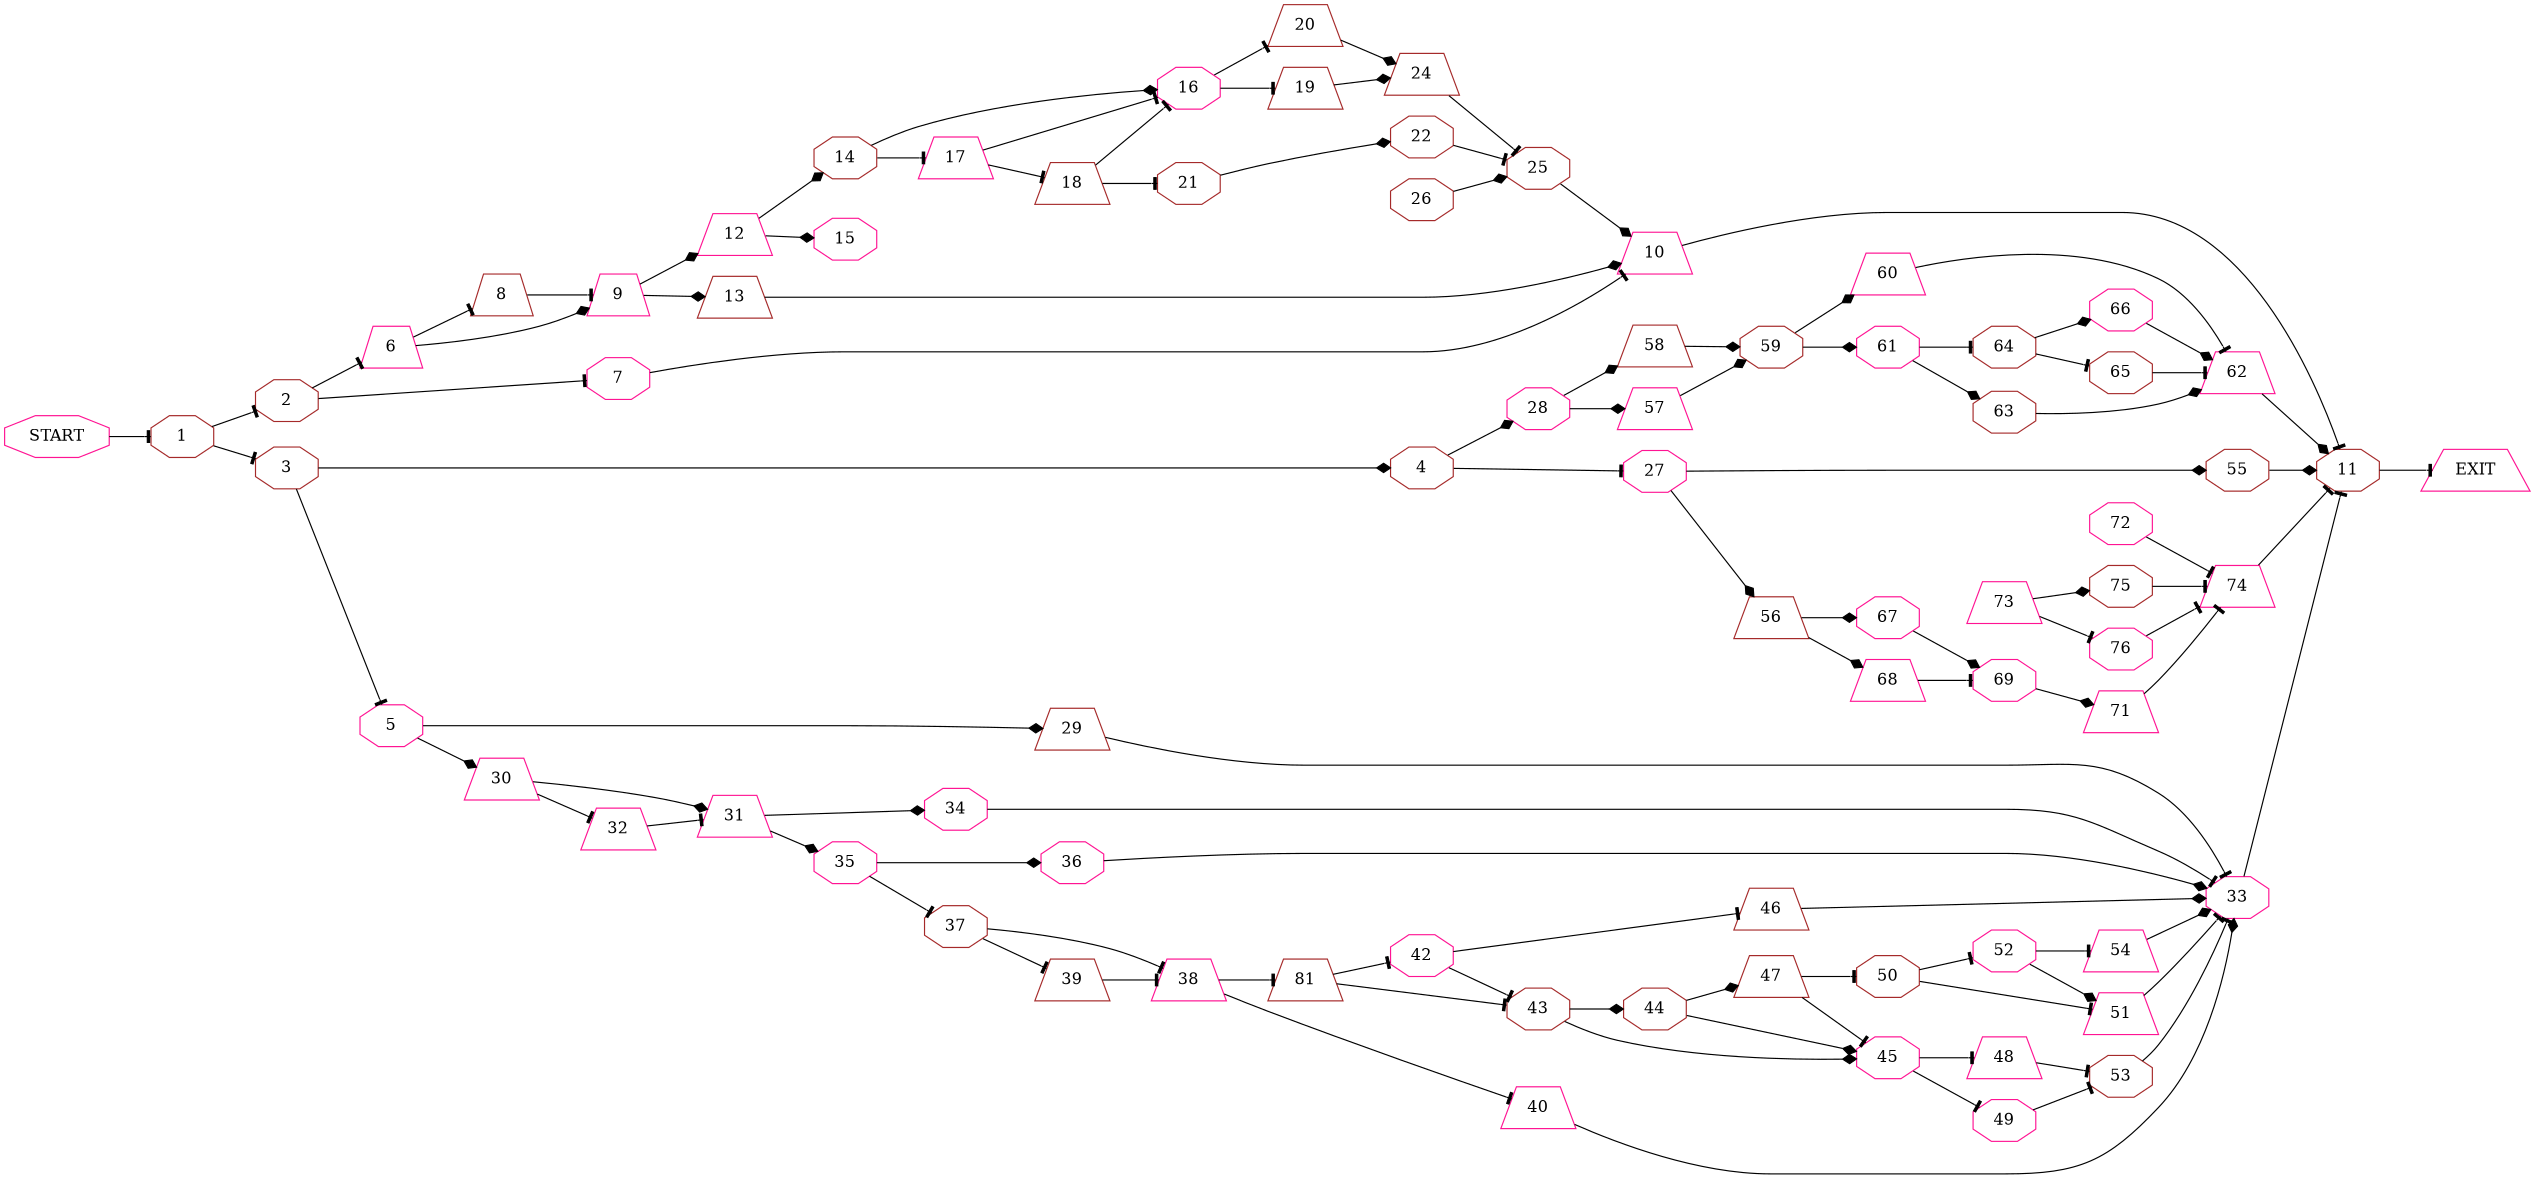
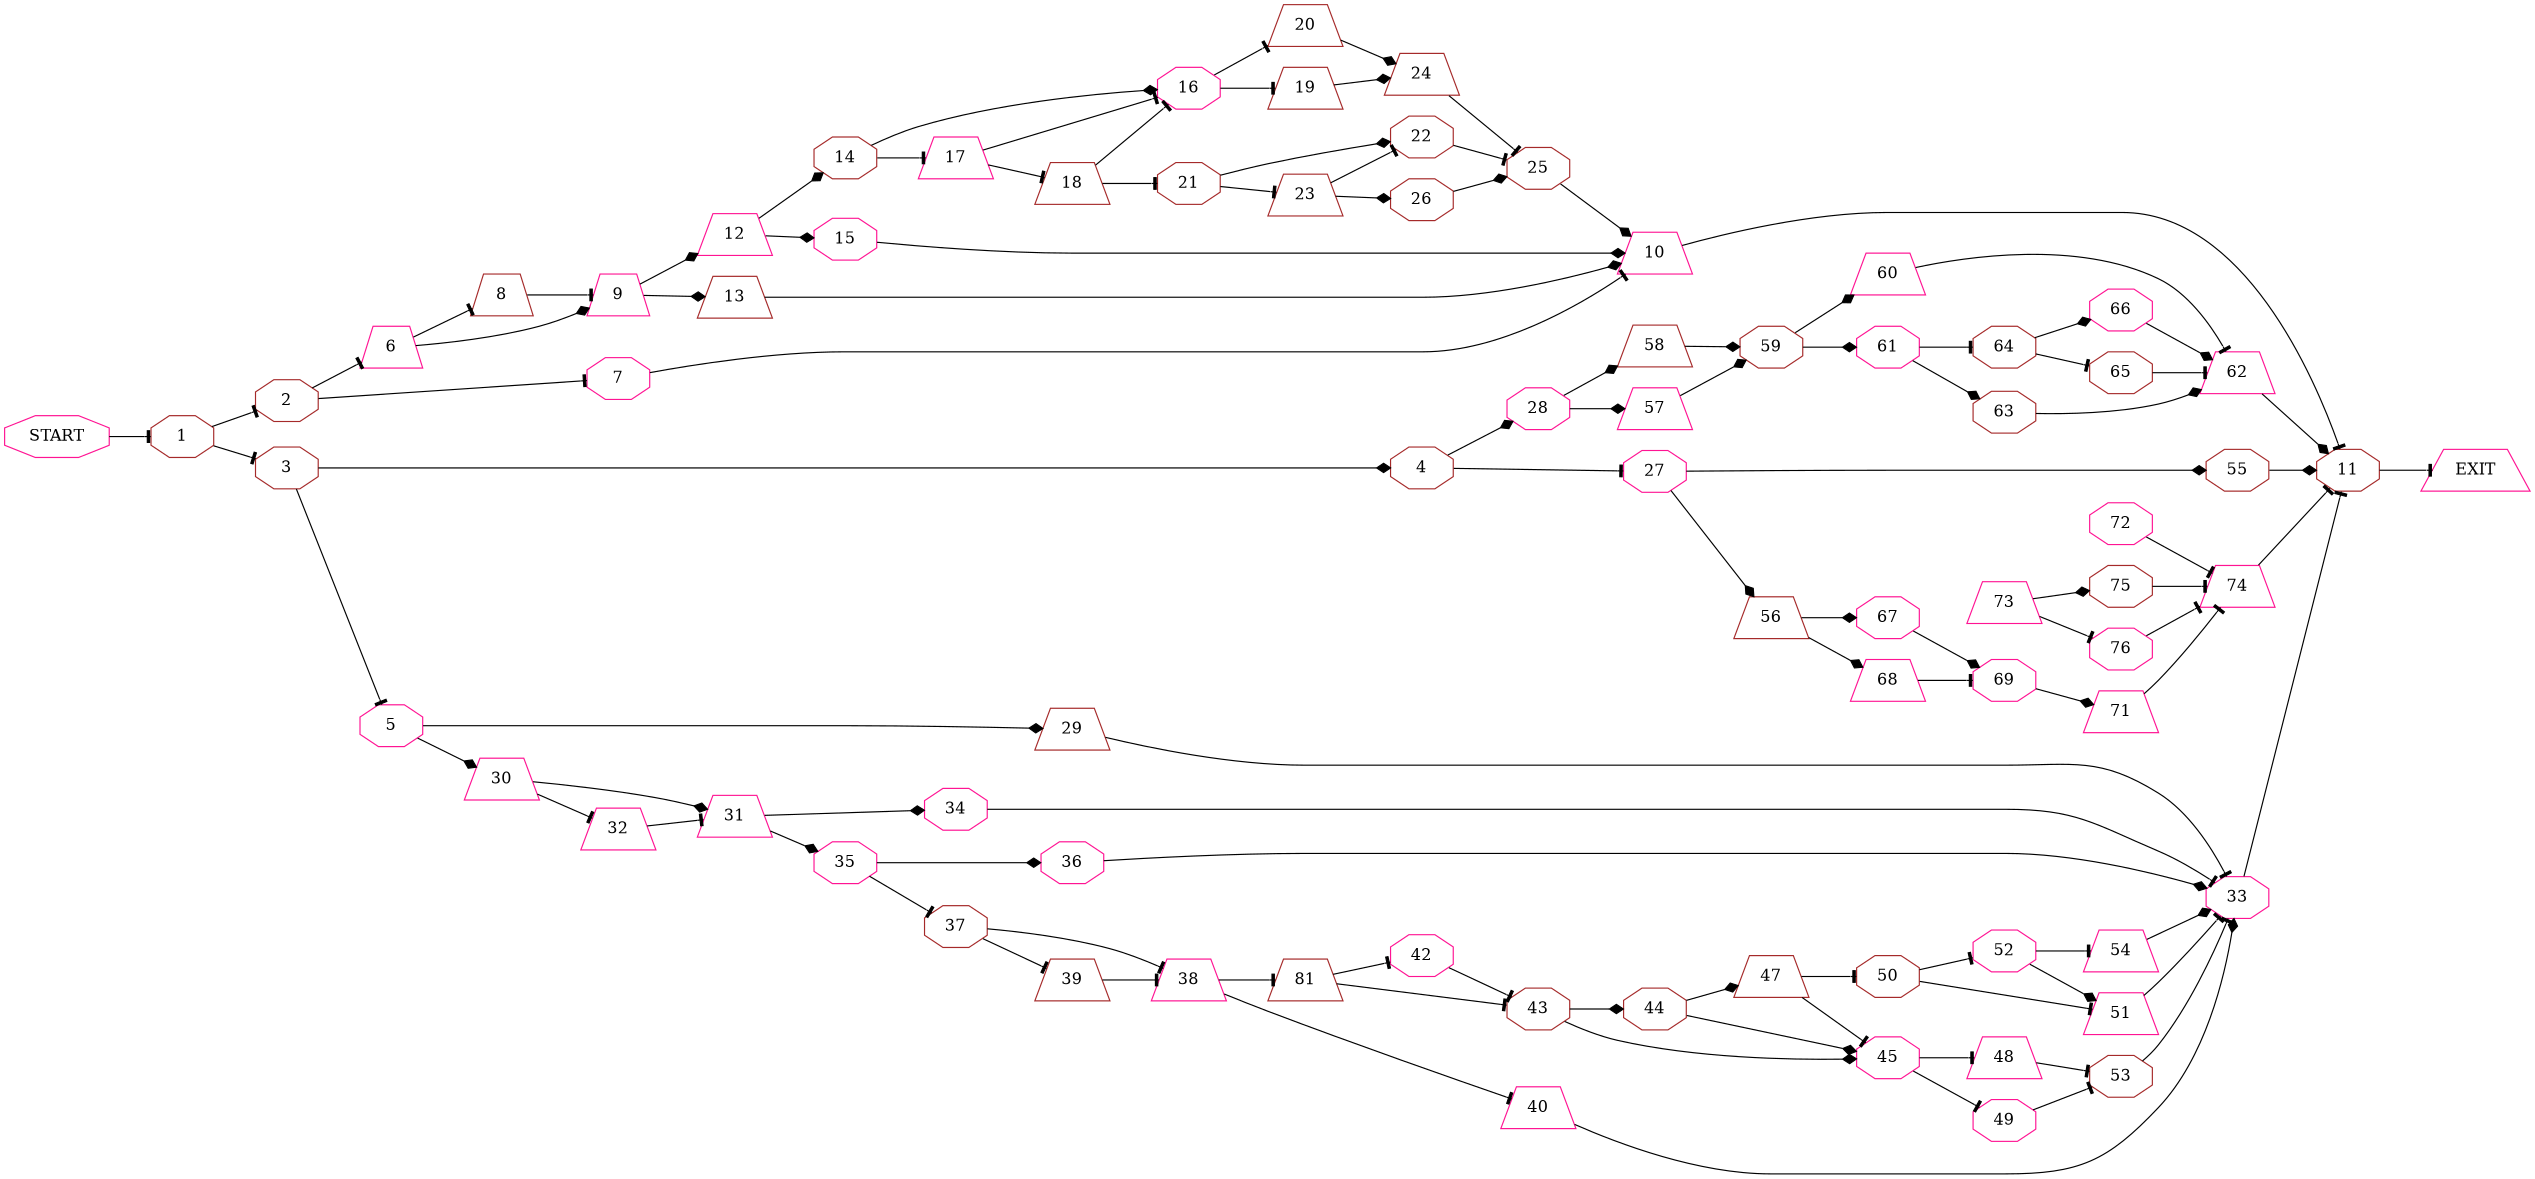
  digraph {
    rankdir=LR
    node [color=deeppink shape=octagon]
    edge [arrowhead=tee]
    n1 [label=START]
    1 [color=brown]
    2 [color=brown]
    3 [color=brown]
    n5 [label=EXIT shape=trapezium]
    6 [shape=trapezium]
    7
    4 [color=brown]
    5
    8 [color=brown shape=trapezium]
    9 [shape=trapezium]
    10 [shape=trapezium]
    27
    28
    29 [color=brown shape=trapezium]
    30 [shape=trapezium]
    55 [color=brown]
    56 [color=brown shape=trapezium]
    57 [shape=trapezium]
    58 [color=brown shape=trapezium]
    33
    31 [shape=trapezium]
    32 [shape=trapezium]
    12 [shape=trapezium]
    13 [color=brown shape=trapezium]
    11 [color=brown]
    14 [color=brown]
    15
    16
    17 [shape=trapezium]
    19 [color=brown shape=trapezium]
    20 [color=brown shape=trapezium]
    18 [color=brown shape=trapezium]
    24 [color=brown shape=trapezium]
    21 [color=brown]
    22 [color=brown]
+   23 [color=brown shape=trapezium]
    25 [color=brown]
    26 [color=brown]
    67
    68 [shape=trapezium]
    59 [color=brown]
    34
    35
    36
    37 [color=brown]
    38 [shape=trapezium]
    39 [color=brown shape=trapezium]
    40 [shape=trapezium]
    n50 [color=brown label=81 shape=trapezium]
    42
    43 [color=brown]
-   46 [color=brown shape=trapezium]
    44 [color=brown]
    45
    47 [color=brown shape=trapezium]
    48 [shape=trapezium]
    49
    50 [color=brown]
    53 [color=brown]
    51 [shape=trapezium]
    52
    54 [shape=trapezium]
    69
    60 [shape=trapezium]
    61
    62 [shape=trapezium]
    63 [color=brown]
    64 [color=brown]
    65 [color=brown]
    66
    71 [shape=trapezium]
    74 [shape=trapezium]
    72
    73 [shape=trapezium]
    75 [color=brown]
    76
    n1 -> 1
    1 -> 2
    1 -> 3
    2 -> 6
    2 -> 7
    3 -> 4 [arrowhead=diamond]
    3 -> 5
    6 -> 8
    6 -> 9 [arrowhead=diamond]
    7 -> 10
    4 -> 27
    4 -> 28 [arrowhead=diamond]
    5 -> 29 [arrowhead=diamond]
    5 -> 30 [arrowhead=diamond]
    8 -> 9
    9 -> 12 [arrowhead=diamond]
    9 -> 13 [arrowhead=diamond]
    10 -> 11
    27 -> 55 [arrowhead=diamond]
    27 -> 56 [arrowhead=diamond]
    28 -> 57 [arrowhead=diamond]
    28 -> 58 [arrowhead=diamond]
    29 -> 33
    30 -> 31 [arrowhead=diamond]
    30 -> 32
    55 -> 11 [arrowhead=diamond]
    56 -> 67 [arrowhead=diamond]
    56 -> 68 [arrowhead=diamond]
    57 -> 59 [arrowhead=diamond]
    58 -> 59 [arrowhead=diamond]
    33 -> 11
    31 -> 34 [arrowhead=diamond]
    31 -> 35 [arrowhead=diamond]
    32 -> 31
    12 -> 14 [arrowhead=diamond]
    12 -> 15 [arrowhead=diamond]
    13 -> 10 [arrowhead=diamond]
    11 -> n5
    14 -> 16 [arrowhead=diamond]
    14 -> 17
+   15 -> 10 [arrowhead=diamond]
    16 -> 19
    16 -> 20
    17 -> 16
    17 -> 18
    19 -> 24 [arrowhead=diamond]
    20 -> 24 [arrowhead=diamond]
    18 -> 16
    18 -> 21
    24 -> 25
    21 -> 22 [arrowhead=diamond]
+   21 -> 23
    22 -> 25
+   23 -> 22
+   23 -> 26 [arrowhead=diamond]
    25 -> 10 [arrowhead=diamond]
    26 -> 25 [arrowhead=diamond]
    67 -> 69 [arrowhead=diamond]
    68 -> 69
    59 -> 60 [arrowhead=diamond]
    59 -> 61 [arrowhead=diamond]
    34 -> 33
    35 -> 36 [arrowhead=diamond]
    35 -> 37
    36 -> 33 [arrowhead=diamond]
    37 -> 38
    37 -> 39
    38 -> 40
    38 -> n50
    39 -> 38
    40 -> 33 [arrowhead=diamond]
    n50 -> 42
    n50 -> 43
    42 -> 43
-   42 -> 46
    43 -> 44 [arrowhead=diamond]
    43 -> 45 [arrowhead=diamond]
-   46 -> 33 [arrowhead=diamond]
    44 -> 45 [arrowhead=diamond]
    44 -> 47 [arrowhead=diamond]
    45 -> 48
    45 -> 49
    47 -> 45
    47 -> 50
    48 -> 53
    49 -> 53
    50 -> 51
    50 -> 52
    53 -> 33
    51 -> 33
    52 -> 51 [arrowhead=diamond]
    52 -> 54
    54 -> 33 [arrowhead=diamond]
    69 -> 71 [arrowhead=diamond]
    60 -> 62
    61 -> 63 [arrowhead=diamond]
    61 -> 64
    62 -> 11 [arrowhead=diamond]
    63 -> 62 [arrowhead=diamond]
    64 -> 65
    64 -> 66 [arrowhead=diamond]
    65 -> 62
    66 -> 62 [arrowhead=diamond]
    71 -> 74
    74 -> 11
    72 -> 74
    73 -> 75 [arrowhead=diamond]
    73 -> 76
    75 -> 74
    76 -> 74
  }
